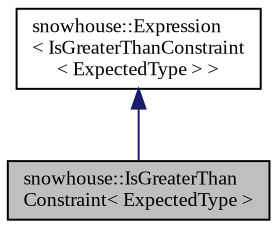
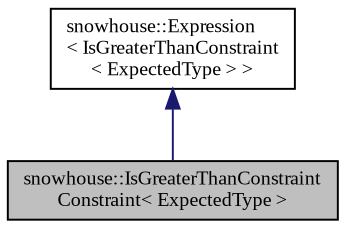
  digraph {
    fontname="Liberation Serif"
    node [color=black fontname="Liberation Serif" fontsize=10 shape=record style=filled]
-   n1 [fillcolor=grey75 fontcolor=black height=0.2 label="snowhouse::IsGreaterThan\lConstraint\< ExpectedType \>" width=0.4]
+   n1 [fillcolor=grey75 fontcolor=black height=0.2 label="snowhouse::IsGreaterThanConstraint\lConstraint\< ExpectedType \>" width=0.4]
    n2 [fillcolor=white height=0.2 label="snowhouse::Expression\l\< IsGreaterThanConstraint\l\< ExpectedType \> \>" width=0.4]
    n2 -> n1 [color=midnightblue dir=back fontname="Liberation Serif" fontsize=10 labelfontname=Helvetica labelfontsize=10 style=solid]
  }
